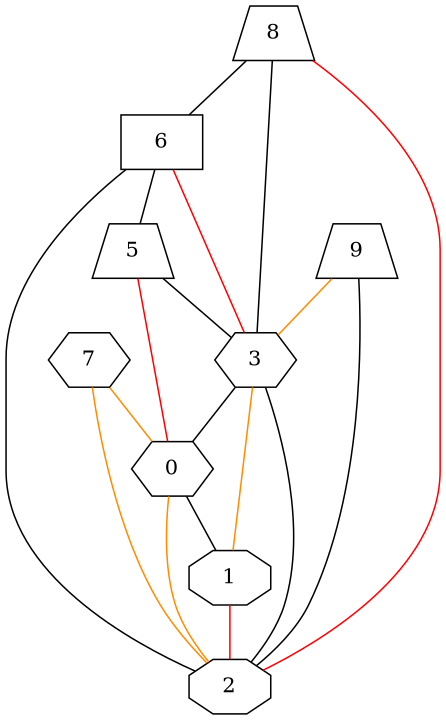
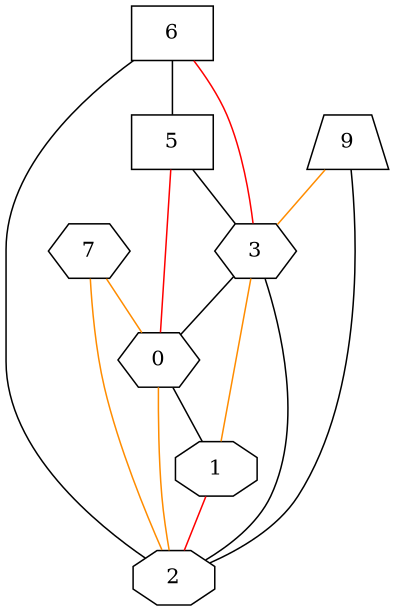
  graph {
    node [shape=hexagon]
    edge [color=black]
    n1 [label=0]
    n2 [label=1 shape=octagon]
    n3 [label=2 shape=octagon]
    n4 [label=3]
-   n5 [label=5 shape=trapezium]
+   n5 [label=5 shape=box]
    n6 [label=6 shape=box]
    n7 [label=7]
-   n8 [label=8 shape=trapezium]
    n9 [label=9 shape=trapezium]
    n1 -- n2
    n1 -- n3 [color=darkorange]
    n2 -- n3 [color=red]
    n4 -- n1
    n4 -- n2 [color=darkorange]
    n4 -- n3
    n5 -- n1 [color=red]
    n5 -- n4
    n6 -- n3
    n6 -- n4 [color=red]
    n6 -- n5
    n7 -- n1 [color=darkorange]
    n7 -- n3 [color=darkorange]
-   n8 -- n3 [color=red]
-   n8 -- n4
-   n8 -- n6
    n9 -- n3
    n9 -- n4 [color=darkorange]
  }
